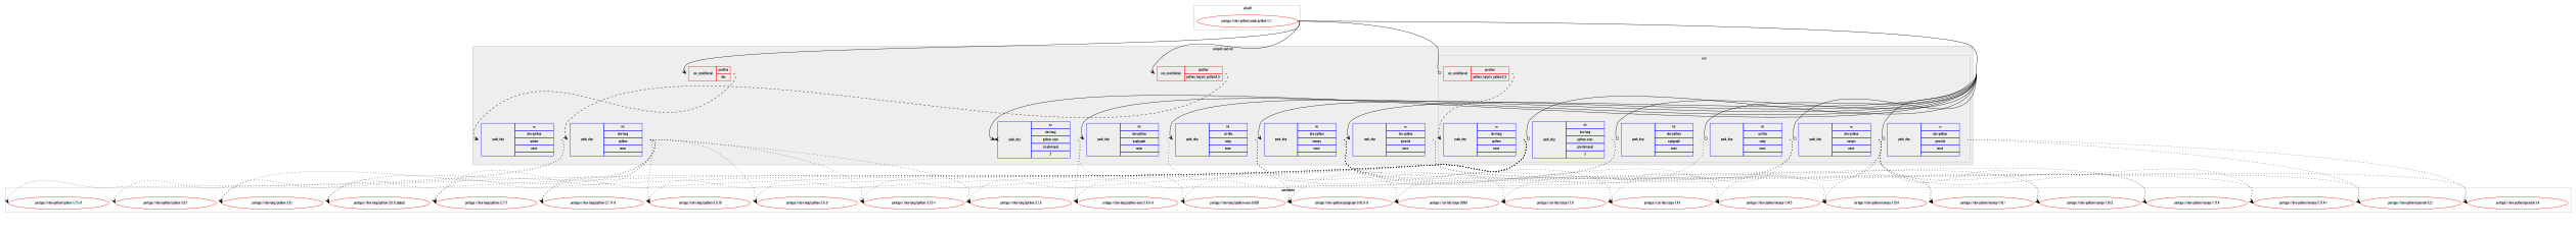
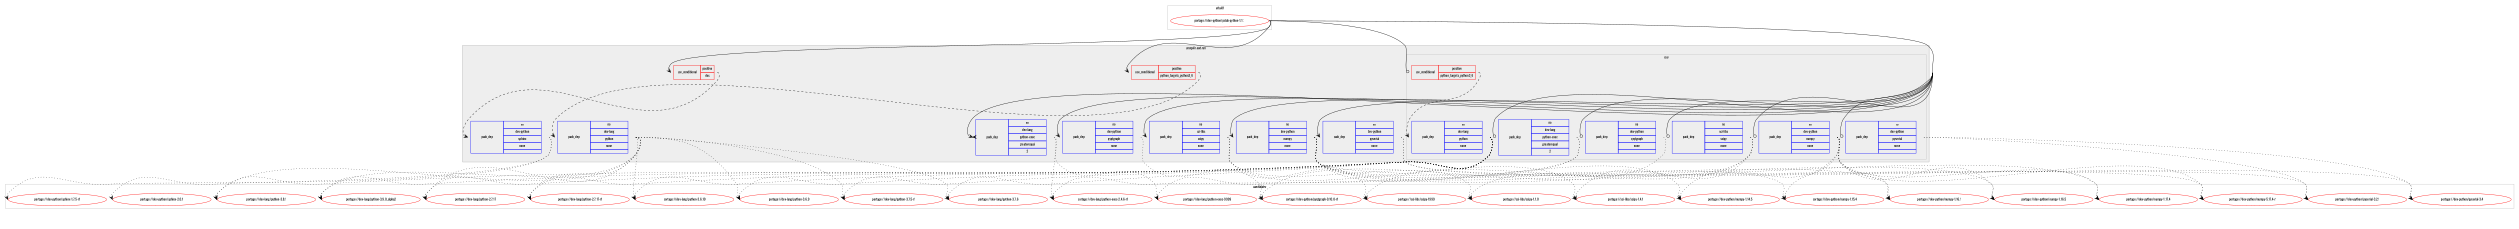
  digraph {
    compound=true
    concentrate=true
    fontname=Oswald
    fontsize=10
    newrank=true
    rankdir=TB
    ranksep=1.5
    node [color=red fontname=Oswald fontsize=10]
    edge [arrowhead=vee fontname=Oswald headport=w style=dotted tailport=e weight=100]
    n1 [label="portage://dev-python/pslab-python-1.1.1" width=4]
    n2 [color=blue label=<<TABLE BORDER="0" CELLBORDER="1" CELLSPACING="0" CELLPADDING="4" WIDTH="220"><TR><TD ROWSPAN="6" CELLPADDING="30">pack_dep</TD></TR><TR><TD WIDTH="110">no</TD></TR><TR><TD>dev-python</TD></TR><TR><TD>sphinx</TD></TR><TR><TD>none</TD></TR><TR><TD></TD></TR></TABLE>> shape=none]
    n3 [label=<<TABLE BORDER="0" CELLBORDER="1" CELLSPACING="0" CELLPADDING="4"><TR><TD ROWSPAN="3" CELLPADDING="10">use_conditional</TD></TR><TR><TD>positive</TD></TR><TR><TD>doc</TD></TR></TABLE>> shape=none]
    n4 [color=blue label=<<TABLE BORDER="0" CELLBORDER="1" CELLSPACING="0" CELLPADDING="4" WIDTH="220"><TR><TD ROWSPAN="6" CELLPADDING="30">pack_dep</TD></TR><TR><TD WIDTH="110">no</TD></TR><TR><TD>dev-lang</TD></TR><TR><TD>python</TD></TR><TR><TD>none</TD></TR><TR><TD></TD></TR></TABLE>> shape=none]
    n5 [label=<<TABLE BORDER="0" CELLBORDER="1" CELLSPACING="0" CELLPADDING="4"><TR><TD ROWSPAN="3" CELLPADDING="10">use_conditional</TD></TR><TR><TD>positive</TD></TR><TR><TD>python_targets_python3_6</TD></TR></TABLE>> shape=none]
    n6 [color=blue label=<<TABLE BORDER="0" CELLBORDER="1" CELLSPACING="0" CELLPADDING="4" WIDTH="220"><TR><TD ROWSPAN="6" CELLPADDING="30">pack_dep</TD></TR><TR><TD WIDTH="110">no</TD></TR><TR><TD>dev-lang</TD></TR><TR><TD>python-exec</TD></TR><TR><TD>greaterequal</TD></TR><TR><TD>2</TD></TR></TABLE>> shape=none]
    n7 [color=blue label=<<TABLE BORDER="0" CELLBORDER="1" CELLSPACING="0" CELLPADDING="4" WIDTH="220"><TR><TD ROWSPAN="6" CELLPADDING="30">pack_dep</TD></TR><TR><TD WIDTH="110">no</TD></TR><TR><TD>dev-python</TD></TR><TR><TD>numpy</TD></TR><TR><TD>none</TD></TR><TR><TD></TD></TR></TABLE>> shape=none]
    n8 [color=blue label=<<TABLE BORDER="0" CELLBORDER="1" CELLSPACING="0" CELLPADDING="4" WIDTH="220"><TR><TD ROWSPAN="6" CELLPADDING="30">pack_dep</TD></TR><TR><TD WIDTH="110">no</TD></TR><TR><TD>dev-python</TD></TR><TR><TD>pyqtgraph</TD></TR><TR><TD>none</TD></TR><TR><TD></TD></TR></TABLE>> shape=none]
    n9 [color=blue label=<<TABLE BORDER="0" CELLBORDER="1" CELLSPACING="0" CELLPADDING="4" WIDTH="220"><TR><TD ROWSPAN="6" CELLPADDING="30">pack_dep</TD></TR><TR><TD WIDTH="110">no</TD></TR><TR><TD>dev-python</TD></TR><TR><TD>pyserial</TD></TR><TR><TD>none</TD></TR><TR><TD></TD></TR></TABLE>> shape=none]
    n10 [color=blue label=<<TABLE BORDER="0" CELLBORDER="1" CELLSPACING="0" CELLPADDING="4" WIDTH="220"><TR><TD ROWSPAN="6" CELLPADDING="30">pack_dep</TD></TR><TR><TD WIDTH="110">no</TD></TR><TR><TD>sci-libs</TD></TR><TR><TD>scipy</TD></TR><TR><TD>none</TD></TR><TR><TD></TD></TR></TABLE>> shape=none]
    n11 [color=blue label=<<TABLE BORDER="0" CELLBORDER="1" CELLSPACING="0" CELLPADDING="4" WIDTH="220"><TR><TD ROWSPAN="6" CELLPADDING="30">pack_dep</TD></TR><TR><TD WIDTH="110">no</TD></TR><TR><TD>dev-lang</TD></TR><TR><TD>python</TD></TR><TR><TD>none</TD></TR><TR><TD></TD></TR></TABLE>> shape=none]
    n12 [label=<<TABLE BORDER="0" CELLBORDER="1" CELLSPACING="0" CELLPADDING="4"><TR><TD ROWSPAN="3" CELLPADDING="10">use_conditional</TD></TR><TR><TD>positive</TD></TR><TR><TD>python_targets_python3_6</TD></TR></TABLE>> shape=none]
    n13 [color=blue label=<<TABLE BORDER="0" CELLBORDER="1" CELLSPACING="0" CELLPADDING="4" WIDTH="220"><TR><TD ROWSPAN="6" CELLPADDING="30">pack_dep</TD></TR><TR><TD WIDTH="110">no</TD></TR><TR><TD>dev-lang</TD></TR><TR><TD>python-exec</TD></TR><TR><TD>greaterequal</TD></TR><TR><TD>2</TD></TR></TABLE>> shape=none]
    n14 [color=blue label=<<TABLE BORDER="0" CELLBORDER="1" CELLSPACING="0" CELLPADDING="4" WIDTH="220"><TR><TD ROWSPAN="6" CELLPADDING="30">pack_dep</TD></TR><TR><TD WIDTH="110">no</TD></TR><TR><TD>dev-python</TD></TR><TR><TD>numpy</TD></TR><TR><TD>none</TD></TR><TR><TD></TD></TR></TABLE>> shape=none]
    n15 [color=blue label=<<TABLE BORDER="0" CELLBORDER="1" CELLSPACING="0" CELLPADDING="4" WIDTH="220"><TR><TD ROWSPAN="6" CELLPADDING="30">pack_dep</TD></TR><TR><TD WIDTH="110">no</TD></TR><TR><TD>dev-python</TD></TR><TR><TD>pyqtgraph</TD></TR><TR><TD>none</TD></TR><TR><TD></TD></TR></TABLE>> shape=none]
    n16 [color=blue label=<<TABLE BORDER="0" CELLBORDER="1" CELLSPACING="0" CELLPADDING="4" WIDTH="220"><TR><TD ROWSPAN="6" CELLPADDING="30">pack_dep</TD></TR><TR><TD WIDTH="110">no</TD></TR><TR><TD>dev-python</TD></TR><TR><TD>pyserial</TD></TR><TR><TD>none</TD></TR><TR><TD></TD></TR></TABLE>> shape=none]
    n17 [color=blue label=<<TABLE BORDER="0" CELLBORDER="1" CELLSPACING="0" CELLPADDING="4" WIDTH="220"><TR><TD ROWSPAN="6" CELLPADDING="30">pack_dep</TD></TR><TR><TD WIDTH="110">no</TD></TR><TR><TD>sci-libs</TD></TR><TR><TD>scipy</TD></TR><TR><TD>none</TD></TR><TR><TD></TD></TR></TABLE>> shape=none]
    n18 [label="portage://dev-lang/python-3.9.0_alpha2" width=4]
    n19 [label="portage://dev-lang/python-3.8.1" width=4]
    n20 [label="portage://dev-lang/python-3.7.6" width=4]
    n21 [label="portage://dev-lang/python-3.7.5-r1" width=4]
    n22 [label="portage://dev-lang/python-3.6.9" width=4]
    n23 [label="portage://dev-lang/python-3.6.10" width=4]
    n24 [label="portage://dev-lang/python-2.7.17-r1" width=4]
    n25 [label="portage://dev-lang/python-2.7.17" width=4]
    n26 [label="portage://dev-python/sphinx-2.0.1" width=4]
    n27 [label="portage://dev-python/sphinx-1.7.5-r1" width=4]
    n28 [label="portage://dev-lang/python-exec-9999" width=4]
    n29 [label="portage://dev-lang/python-exec-2.4.6-r1" width=4]
    n30 [label="portage://dev-python/numpy-5.17.4-r1" width=4]
    n31 [label="portage://dev-python/numpy-1.17.4" width=4]
    n32 [label="portage://dev-python/numpy-1.16.5" width=4]
    n33 [label="portage://dev-python/numpy-1.16.1" width=4]
    n34 [label="portage://dev-python/numpy-1.15.4" width=4]
    n35 [label="portage://dev-python/numpy-1.14.5" width=4]
    n36 [label="portage://dev-python/pyqtgraph-0.10.0-r1" width=4]
    n37 [label="portage://dev-python/pyserial-3.4" width=4]
    n38 [label="portage://dev-python/pyserial-3.2.1" width=4]
-   n39 [label="portage://sci-libs/scipy-9999" width=4]
+   n39 [label="portage://sci-libs/scipy-1999" width=4]
    n40 [label="portage://sci-libs/scipy-1.4.1" width=4]
    n41 [label="portage://sci-libs/scipy-1.1.0" width=4]
    subgraph cluster_1 {
      color=gray
      label=<<i>ebuild</i>>
      n1
    }
    subgraph cluster_2 {
      color=gray
      label=<<i>dependencies</i>>
      subgraph cluster_3 {
        color=gray
        fillcolor="#eeeeee"
        label=<<i>compile</i>>
        style=filled
        subgraph sub_4 {
          color=gray
          fillcolor="#eeeeee"
          label=<<i>compile</i>>
          style=filled
          n3
          subgraph sub_5 {
            color=gray
            fillcolor="#eeeeee"
            label=<<i>compile</i>>
            style=filled
            n2
          }
        }
        subgraph sub_6 {
          color=gray
          fillcolor="#eeeeee"
          label=<<i>compile</i>>
          style=filled
          n5
          subgraph sub_7 {
            color=gray
            fillcolor="#eeeeee"
            label=<<i>compile</i>>
            style=filled
            n4
          }
        }
        subgraph sub_8 {
          color=gray
          fillcolor="#eeeeee"
          label=<<i>compile</i>>
          style=filled
          n6
        }
        subgraph sub_9 {
          color=gray
          fillcolor="#eeeeee"
          label=<<i>compile</i>>
          style=filled
          n7
        }
        subgraph sub_10 {
          color=gray
          fillcolor="#eeeeee"
          label=<<i>compile</i>>
          style=filled
          n8
        }
        subgraph sub_11 {
          color=gray
          fillcolor="#eeeeee"
          label=<<i>compile</i>>
          style=filled
          n9
        }
        subgraph sub_12 {
          color=gray
          fillcolor="#eeeeee"
          label=<<i>compile</i>>
          style=filled
          n10
        }
      }
      subgraph cluster_13 {
        color=gray
        fillcolor="#eeeeee"
        label=<<i>compile and run</i>>
        style=filled
      }
      subgraph cluster_14 {
        color=gray
        fillcolor="#eeeeee"
        label=<<i>run</i>>
        style=filled
        subgraph sub_15 {
          color=gray
          fillcolor="#eeeeee"
          label=<<i>run</i>>
          style=filled
          n12
          subgraph sub_16 {
            color=gray
            fillcolor="#eeeeee"
            label=<<i>run</i>>
            style=filled
            n11
          }
        }
        subgraph sub_17 {
          color=gray
          fillcolor="#eeeeee"
          label=<<i>run</i>>
          style=filled
          n13
        }
        subgraph sub_18 {
          color=gray
          fillcolor="#eeeeee"
          label=<<i>run</i>>
          style=filled
          n14
        }
        subgraph sub_19 {
          color=gray
          fillcolor="#eeeeee"
          label=<<i>run</i>>
          style=filled
          n15
        }
        subgraph sub_20 {
          color=gray
          fillcolor="#eeeeee"
          label=<<i>run</i>>
          style=filled
          n16
        }
        subgraph sub_21 {
          color=gray
          fillcolor="#eeeeee"
          label=<<i>run</i>>
          style=filled
          n17
        }
      }
    }
    subgraph cluster_22 {
      color=gray
      label=<<i>candidates</i>>
      rank=same
      subgraph sub_23 {
        color=black
        label=<<i>candidates</i>>
        nodesep=1
        rank=same
        n18
        n19
        n20
        n21
        n22
        n23
        n24
        n25
      }
      subgraph sub_24 {
        color=black
        label=<<i>candidates</i>>
        nodesep=1
        rank=same
        n26
        n27
      }
      subgraph sub_25 {
        color=black
        label=<<i>candidates</i>>
        nodesep=1
        rank=same
        n28
        n29
      }
      subgraph sub_26 {
        color=black
        label=<<i>candidates</i>>
        nodesep=1
        rank=same
        n30
        n31
        n32
        n33
        n34
        n35
      }
      subgraph sub_27 {
        color=black
        label=<<i>candidates</i>>
        nodesep=1
        rank=same
        n36
      }
      subgraph sub_28 {
        color=black
        label=<<i>candidates</i>>
        nodesep=1
        rank=same
        n37
        n38
      }
      subgraph sub_29 {
        color=black
        label=<<i>candidates</i>>
        nodesep=1
        rank=same
        n39
        n40
        n41
      }
      subgraph sub_30 {
        color=black
        label=<<i>candidates</i>>
        nodesep=1
        rank=same
        n18
        n19
        n20
        n21
        n22
        n23
        n24
        n25
      }
      subgraph sub_31 {
        color=black
        label=<<i>candidates</i>>
        nodesep=1
        rank=same
        n28
        n29
      }
      subgraph sub_32 {
        color=black
        label=<<i>candidates</i>>
        nodesep=1
        rank=same
        n30
        n31
        n32
        n33
        n34
        n35
      }
      subgraph sub_33 {
        color=black
        label=<<i>candidates</i>>
        nodesep=1
        rank=same
        n36
      }
      subgraph sub_34 {
        color=black
        label=<<i>candidates</i>>
        nodesep=1
        rank=same
        n37
        n38
      }
      subgraph sub_35 {
        color=black
        label=<<i>candidates</i>>
        nodesep=1
        rank=same
        n39
        n40
        n41
      }
    }
    n1 -> n3 [style=solid weight=20]
    n1 -> n5 [style=solid weight=20]
    n1 -> n6 [style=solid weight=20]
    n1 -> n7 [style=solid weight=20]
    n1 -> n8 [style=solid weight=20]
    n1 -> n9 [style=solid weight=20]
    n1 -> n10 [style=solid weight=20]
    n1 -> n12 [arrowhead=odot style=solid weight=20]
    n1 -> n13 [arrowhead=odot style=solid weight=20]
    n1 -> n14 [arrowhead=odot style=solid weight=20]
    n1 -> n15 [arrowhead=odot style=solid weight=20]
    n1 -> n16 [arrowhead=odot style=solid weight=20]
    n1 -> n17 [arrowhead=odot style=solid weight=20]
    n2 -> n26
    n2 -> n27
    n3 -> n2 [style=dashed weight=20]
    n4 -> n18
    n4 -> n19
    n4 -> n20
    n4 -> n21
    n4 -> n22
    n4 -> n23
    n4 -> n24
    n4 -> n25
    n5 -> n4 [style=dashed weight=20]
    n6 -> n28
    n6 -> n29
    n7 -> n30
    n7 -> n31
    n7 -> n32
    n7 -> n33
    n7 -> n34
    n7 -> n35
    n8 -> n36
    n9 -> n37
    n9 -> n38
    n10 -> n39
    n10 -> n40
    n10 -> n41
    n11 -> n18
    n11 -> n19
    n11 -> n20
    n11 -> n21
    n11 -> n22
    n11 -> n23
    n11 -> n24
    n11 -> n25
    n12 -> n11 [style=dashed weight=20]
    n13 -> n28
    n13 -> n29
    n14 -> n30
    n14 -> n31
    n14 -> n32
    n14 -> n33
    n14 -> n34
    n14 -> n35
    n15 -> n36
    n16 -> n37
    n16 -> n38
    n17 -> n39
    n17 -> n40
    n17 -> n41
  }
